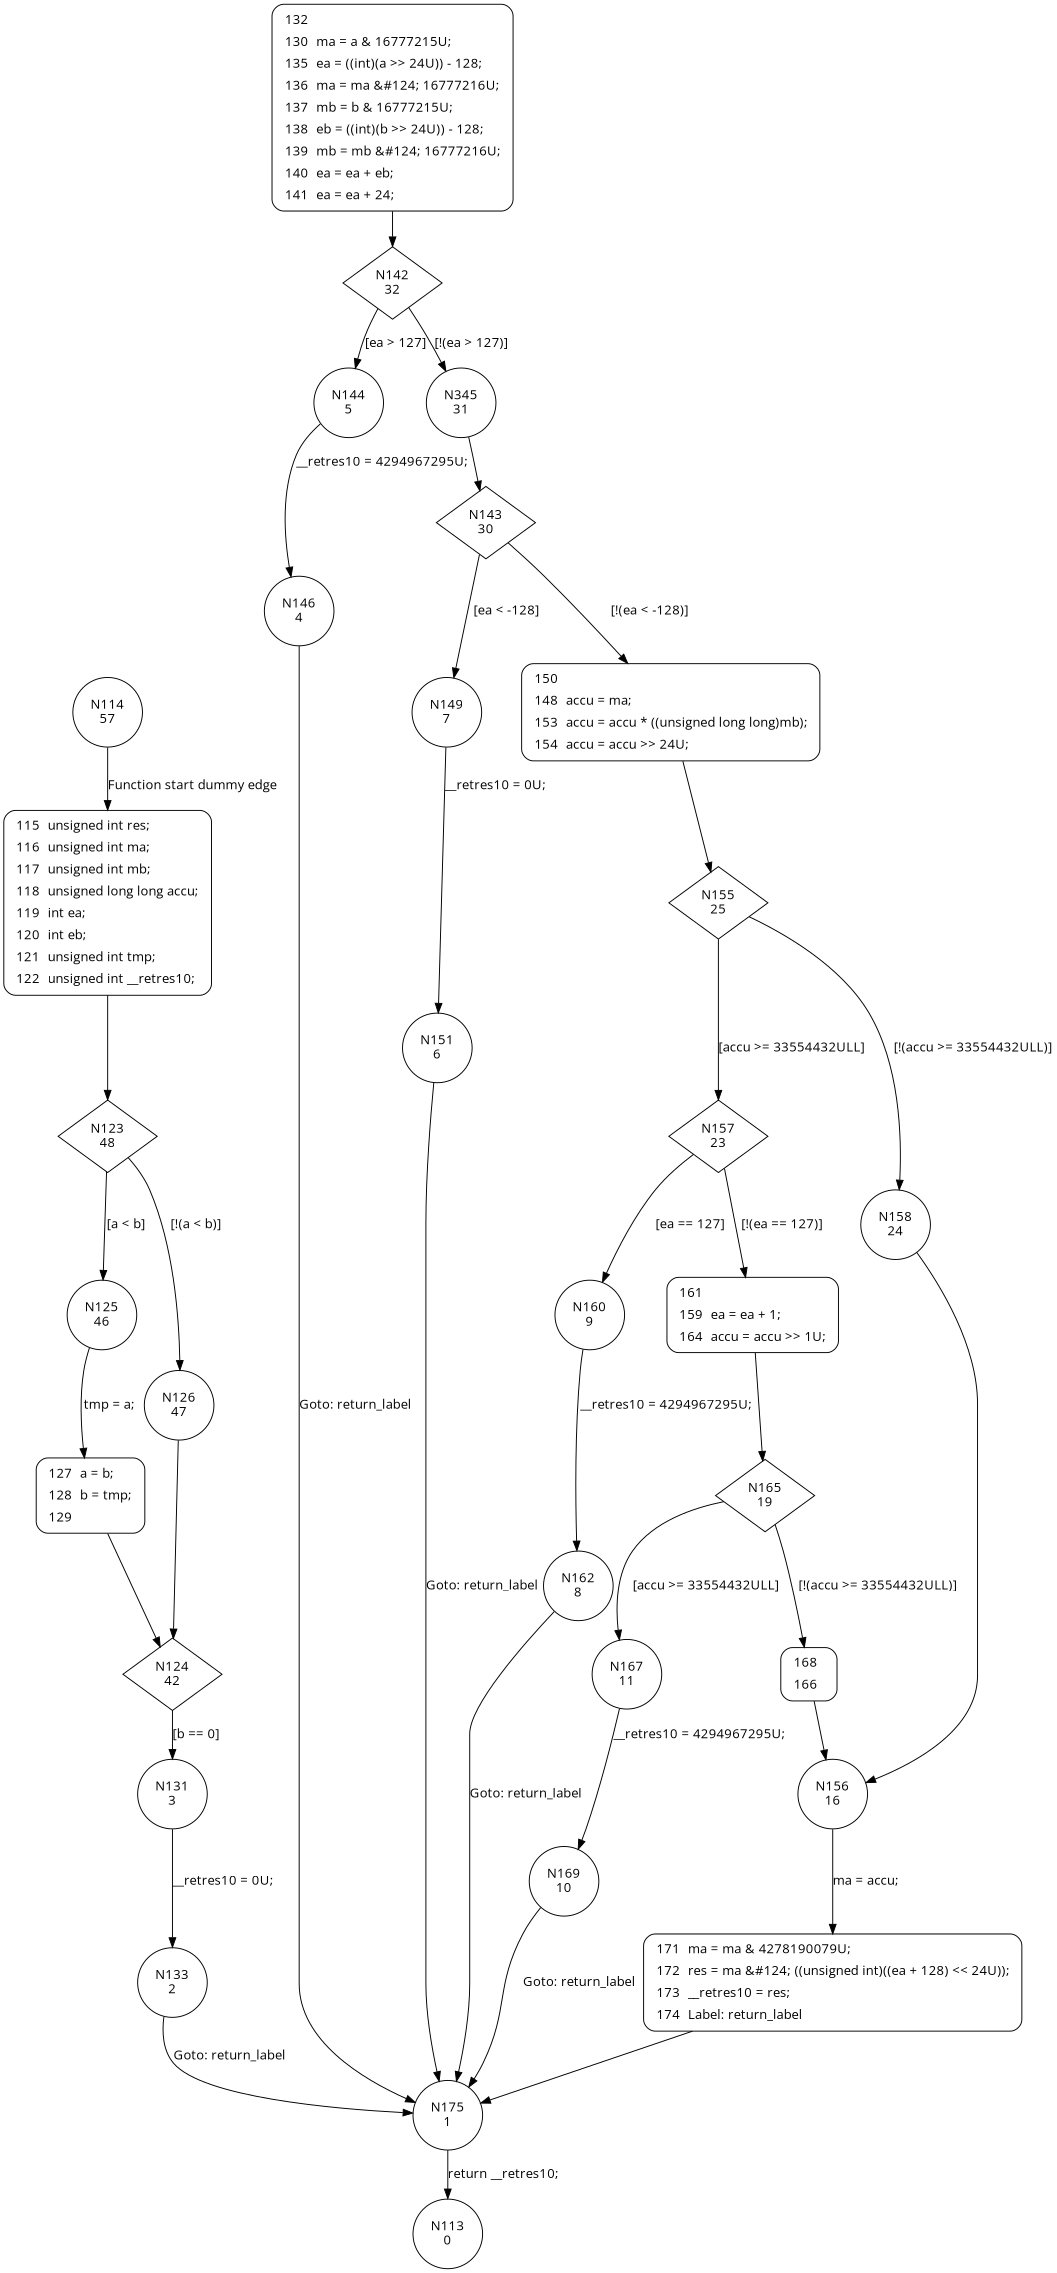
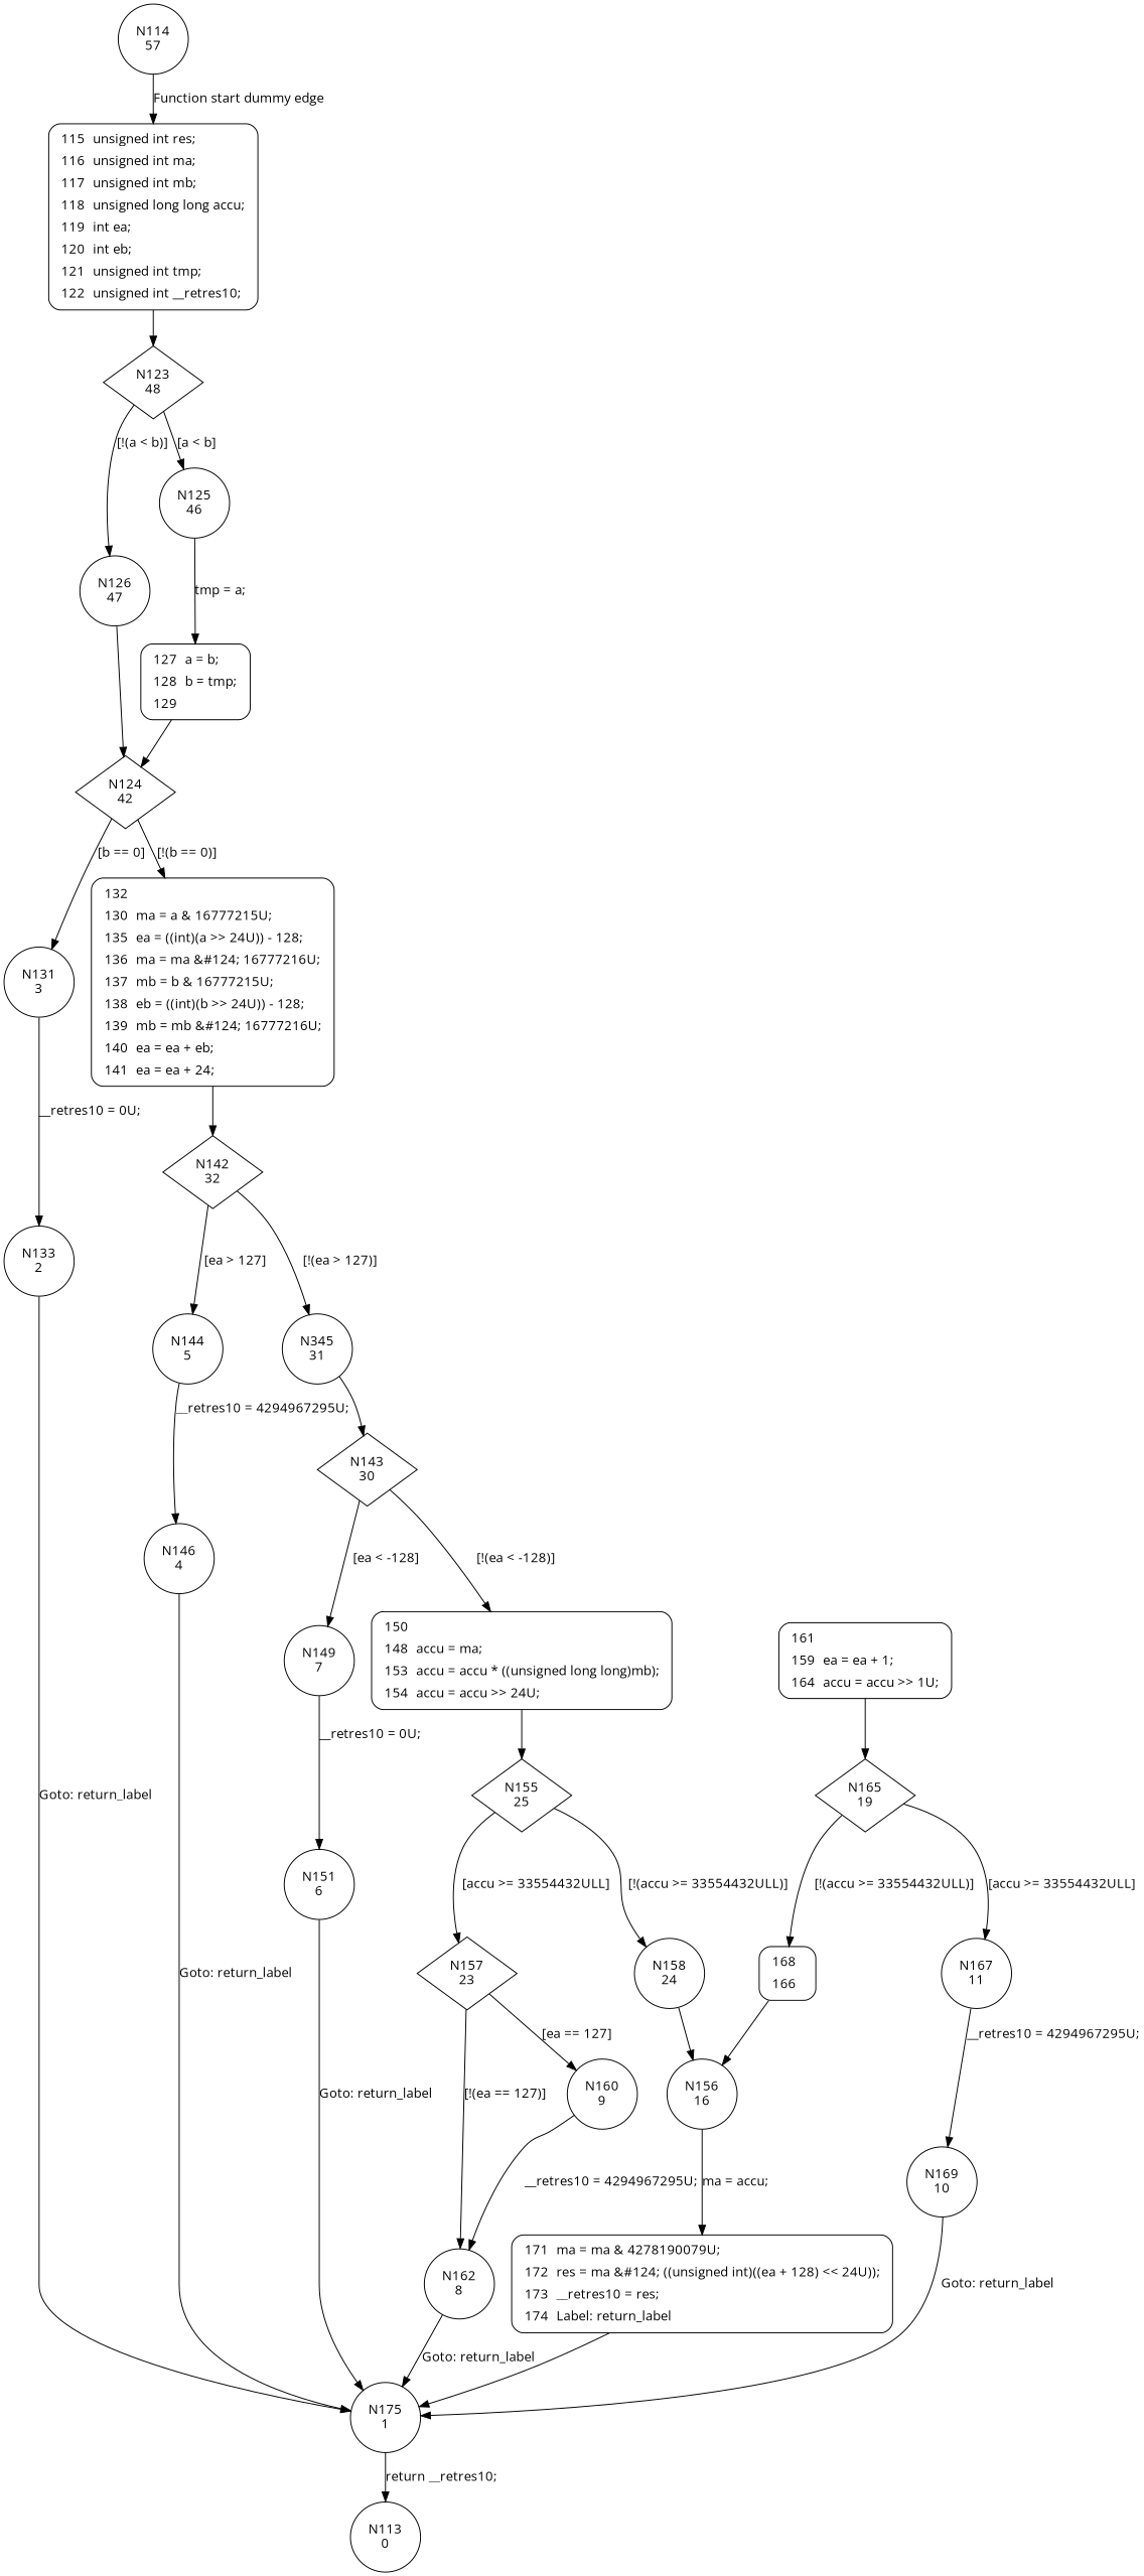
  digraph {
    fontname="Open Sans"
    node [fontname="Open Sans" shape=circle]
    edge [fontname="Open Sans"]
    n1 [label="N114\n57"]
    n2 [fillcolor=white label=<<table border="0" cellborder="0" cellpadding="3" bgcolor="white"><tr><td align="right">115</td><td align="left">unsigned int res;</td></tr><tr><td align="right">116</td><td align="left">unsigned int ma;</td></tr><tr><td align="right">117</td><td align="left">unsigned int mb;</td></tr><tr><td align="right">118</td><td align="left">unsigned long long accu;</td></tr><tr><td align="right">119</td><td align="left">int ea;</td></tr><tr><td align="right">120</td><td align="left">int eb;</td></tr><tr><td align="right">121</td><td align="left">unsigned int tmp;</td></tr><tr><td align="right">122</td><td align="left">unsigned int __retres10;</td></tr></table>> penwidth=1 shape=Mrecord style="filled,bold"]
    n3 [label="N123\n48" shape=diamond]
    n4 [label="N125\n46"]
    n5 [label="N126\n47"]
    n6 [fillcolor=white label=<<table border="0" cellborder="0" cellpadding="3" bgcolor="white"><tr><td align="right">127</td><td align="left">a = b;</td></tr><tr><td align="right">128</td><td align="left">b = tmp;</td></tr><tr><td align="right">129</td><td align="left"></td></tr></table>> penwidth=1 shape=Mrecord style="filled,bold"]
    n7 [label="N124\n42" shape=diamond]
    n8 [label="N131\n3"]
    n9 [fillcolor=white label=<<table border="0" cellborder="0" cellpadding="3" bgcolor="white"><tr><td align="right">132</td><td align="left"></td></tr><tr><td align="right">130</td><td align="left">ma = a &amp; 16777215U;</td></tr><tr><td align="right">135</td><td align="left">ea = ((int)(a &gt;&gt; 24U)) - 128;</td></tr><tr><td align="right">136</td><td align="left">ma = ma &amp;#124; 16777216U;</td></tr><tr><td align="right">137</td><td align="left">mb = b &amp; 16777215U;</td></tr><tr><td align="right">138</td><td align="left">eb = ((int)(b &gt;&gt; 24U)) - 128;</td></tr><tr><td align="right">139</td><td align="left">mb = mb &amp;#124; 16777216U;</td></tr><tr><td align="right">140</td><td align="left">ea = ea + eb;</td></tr><tr><td align="right">141</td><td align="left">ea = ea + 24;</td></tr></table>> penwidth=1 shape=Mrecord style="filled,bold"]
    n10 [label="N133\n2"]
    n11 [label="N142\n32" shape=diamond]
    n12 [label="N175\n1"]
    n13 [label="N144\n5"]
    n14 [label="N345\n31"]
    n15 [label="N146\n4"]
    n16 [label="N143\n30" shape=diamond]
    n17 [label="N149\n7"]
    n18 [fillcolor=white label=<<table border="0" cellborder="0" cellpadding="3" bgcolor="white"><tr><td align="right">150</td><td align="left"></td></tr><tr><td align="right">148</td><td align="left">accu = ma;</td></tr><tr><td align="right">153</td><td align="left">accu = accu * ((unsigned long long)mb);</td></tr><tr><td align="right">154</td><td align="left">accu = accu &gt;&gt; 24U;</td></tr></table>> penwidth=1 shape=Mrecord style="filled,bold"]
    n19 [label="N151\n6"]
    n20 [label="N155\n25" shape=diamond]
    n21 [label="N157\n23" shape=diamond]
    n22 [label="N158\n24"]
    n23 [label="N160\n9"]
    n24 [fillcolor=white label=<<table border="0" cellborder="0" cellpadding="3" bgcolor="white"><tr><td align="right">161</td><td align="left"></td></tr><tr><td align="right">159</td><td align="left">ea = ea + 1;</td></tr><tr><td align="right">164</td><td align="left">accu = accu &gt;&gt; 1U;</td></tr></table>> penwidth=1 shape=Mrecord style="filled,bold"]
    n25 [label="N156\n16"]
    n26 [label="N162\n8"]
    n27 [label="N165\n19" shape=diamond]
    n28 [fillcolor=white label=<<table border="0" cellborder="0" cellpadding="3" bgcolor="white"><tr><td align="right">171</td><td align="left">ma = ma &amp; 4278190079U;</td></tr><tr><td align="right">172</td><td align="left">res = ma &amp;#124; ((unsigned int)((ea + 128) &lt;&lt; 24U));</td></tr><tr><td align="right">173</td><td align="left">__retres10 = res;</td></tr><tr><td align="right">174</td><td align="left">Label: return_label</td></tr></table>> penwidth=1 shape=Mrecord style="filled,bold"]
    n29 [label="N113\n0"]
    n30 [label="N167\n11"]
    n31 [fillcolor=white label=<<table border="0" cellborder="0" cellpadding="3" bgcolor="white"><tr><td align="right">168</td><td align="left"></td></tr><tr><td align="right">166</td><td align="left"></td></tr></table>> penwidth=1 shape=Mrecord style="filled,bold"]
    n32 [label="N169\n10"]
    n1 -> n2 [label="Function start dummy edge"]
    n2 -> n3
    n3 -> n4 [label="[a < b]"]
    n3 -> n5 [label="[!(a < b)]"]
    n4 -> n6 [label="tmp = a;"]
    n5 -> n7
    n6 -> n7
    n7 -> n8 [label="[b == 0]"]
+   n7 -> n9 [label="[!(b == 0)]"]
    n8 -> n10 [label="__retres10 = 0U;"]
    n9 -> n11
    n10 -> n12 [label="Goto: return_label"]
    n11 -> n13 [label="[ea > 127]"]
    n11 -> n14 [label="[!(ea > 127)]"]
    n12 -> n29 [label="return __retres10;"]
    n13 -> n15 [label="__retres10 = 4294967295U;"]
    n14 -> n16
    n15 -> n12 [label="Goto: return_label"]
    n16 -> n17 [label="[ea < -128]"]
    n16 -> n18 [label="[!(ea < -128)]"]
    n17 -> n19 [label="__retres10 = 0U;"]
    n18 -> n20
    n19 -> n12 [label="Goto: return_label"]
    n20 -> n21 [label="[accu >= 33554432ULL]"]
    n20 -> n22 [label="[!(accu >= 33554432ULL)]"]
    n21 -> n23 [label="[ea == 127]"]
-   n21 -> n24 [label="[!(ea == 127)]"]
+   n21 -> n26 [label="[!(ea == 127)]"]
    n22 -> n25
    n23 -> n26 [label="__retres10 = 4294967295U;"]
    n24 -> n27
    n25 -> n28 [label="ma = accu;"]
    n26 -> n12 [label="Goto: return_label"]
    n27 -> n30 [label="[accu >= 33554432ULL]"]
    n27 -> n31 [label="[!(accu >= 33554432ULL)]"]
    n28 -> n12
    n30 -> n32 [label="__retres10 = 4294967295U;"]
    n31 -> n25
    n32 -> n12 [label="Goto: return_label"]
  }
